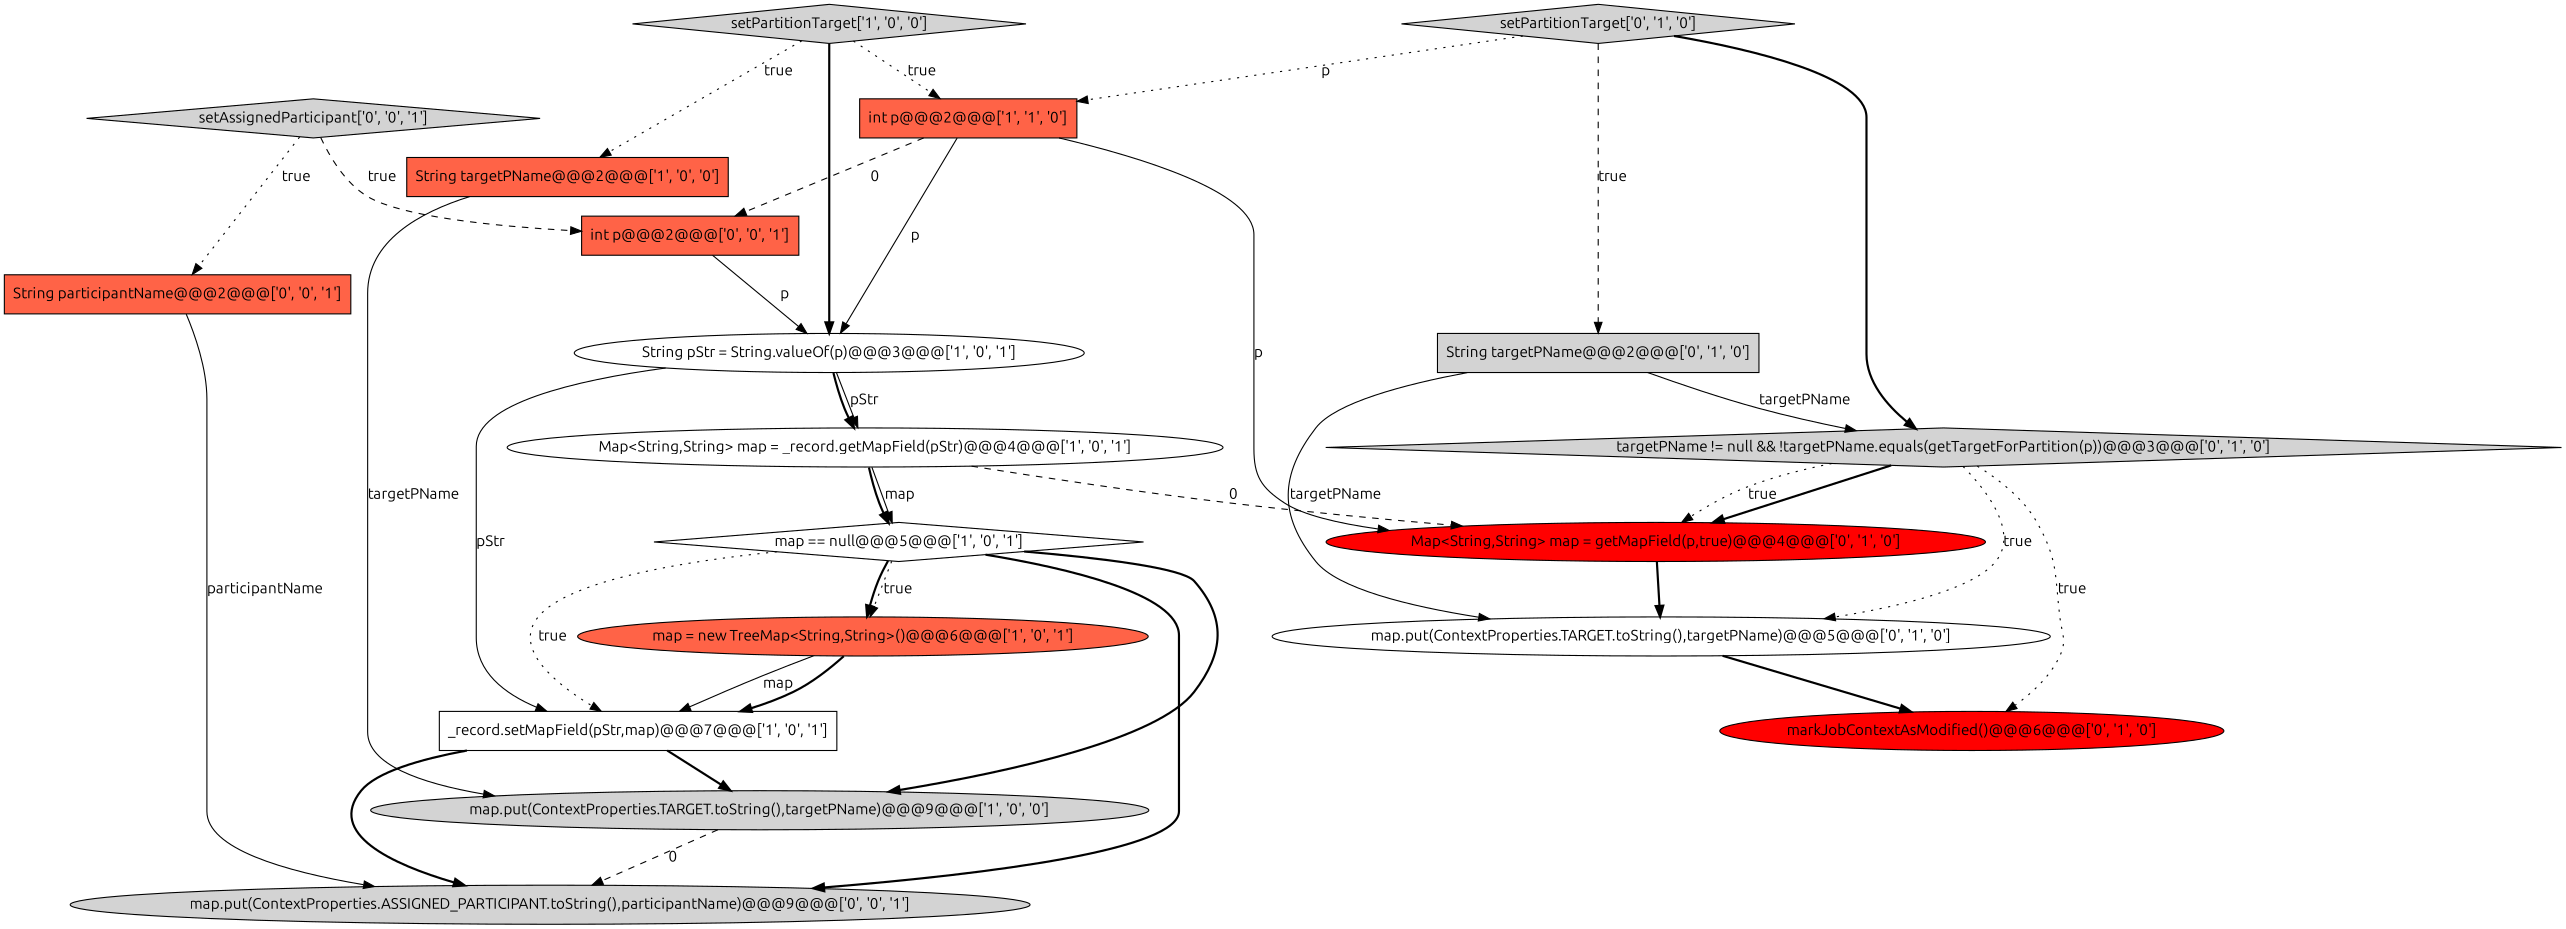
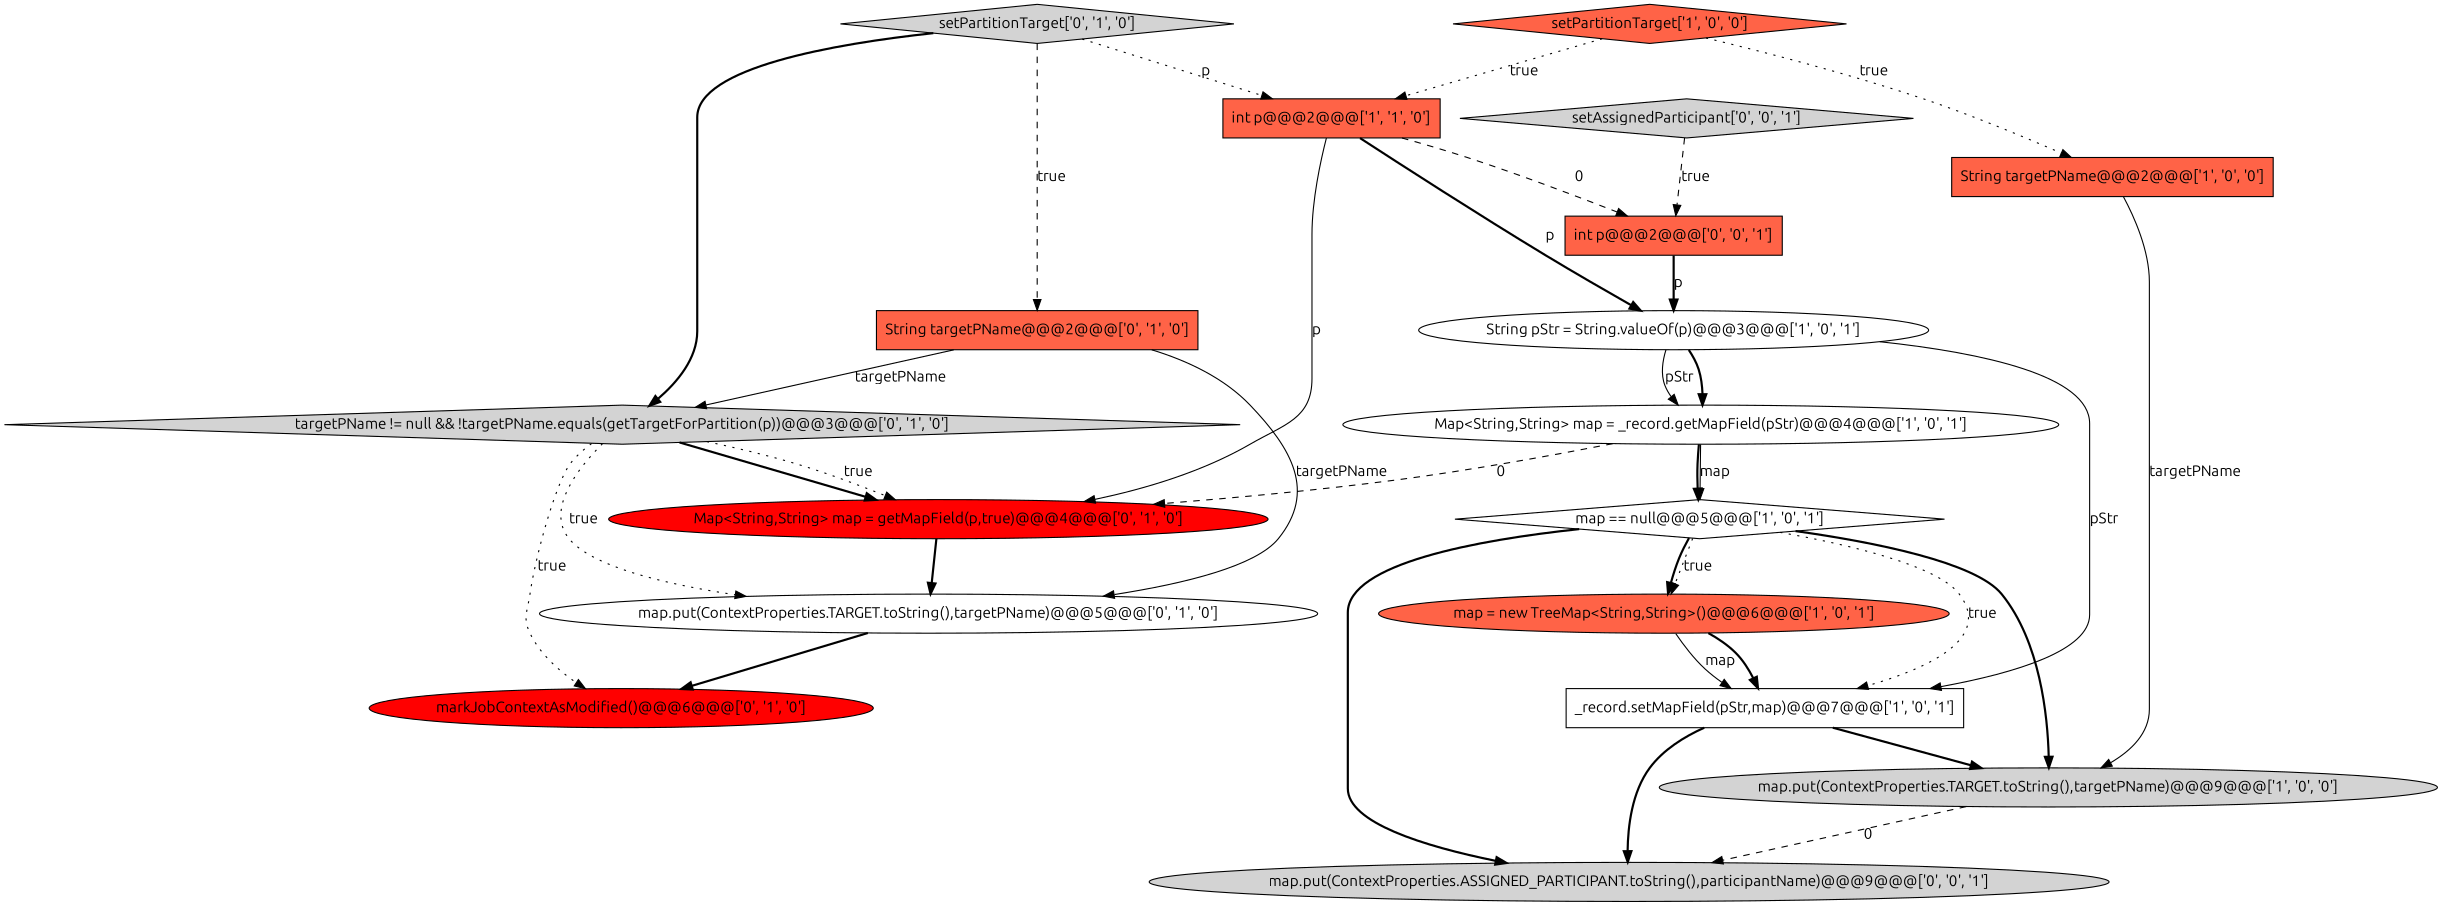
  digraph {
    fontname=Ubuntu
    node [fillcolor=tomato fontname=Ubuntu shape=ellipse style=filled]
    edge [fontname=Ubuntu style=bold]
-   n1 [fillcolor=lightgray label="String targetPName@@@2@@@['0', '1', '0']" shape=box]
+   n1 [label="String targetPName@@@2@@@['0', '1', '0']" shape=box]
    n2 [fillcolor=white label="map.put(ContextProperties.TARGET.toString(),targetPName)@@@5@@@['0', '1', '0']"]
    n3 [fillcolor=lightgray label="targetPName != null && !targetPName.equals(getTargetForPartition(p))@@@3@@@['0', '1', '0']" shape=diamond]
    n4 [fillcolor=red label="markJobContextAsModified()@@@6@@@['0', '1', '0']"]
    n5 [fillcolor=red label="Map<String,String> map = getMapField(p,true)@@@4@@@['0', '1', '0']"]
    n6 [fillcolor=white label="map == null@@@5@@@['1', '0', '1']" shape=diamond]
    n7 [fillcolor=white label="_record.setMapField(pStr,map)@@@7@@@['1', '0', '1']" shape=box]
    n8 [label="map = new TreeMap<String,String>()@@@6@@@['1', '0', '1']"]
    n9 [fillcolor=lightgray label="map.put(ContextProperties.TARGET.toString(),targetPName)@@@9@@@['1', '0', '0']"]
    n10 [fillcolor=lightgray label="map.put(ContextProperties.ASSIGNED_PARTICIPANT.toString(),participantName)@@@9@@@['0', '0', '1']"]
    n11 [label="int p@@@2@@@['0', '0', '1']" shape=box]
    n12 [fillcolor=white label="String pStr = String.valueOf(p)@@@3@@@['1', '0', '1']"]
    n13 [fillcolor=white label="Map<String,String> map = _record.getMapField(pStr)@@@4@@@['1', '0', '1']"]
-   n14 [label="String participantName@@@2@@@['0', '0', '1']" shape=box]
    n15 [label="String targetPName@@@2@@@['1', '0', '0']" shape=box]
    n16 [fillcolor=lightgray label="setAssignedParticipant['0', '0', '1']" shape=diamond]
-   n17 [fillcolor=lightgray label="setPartitionTarget['1', '0', '0']" shape=diamond]
+   n17 [label="setPartitionTarget['1', '0', '0']" shape=diamond]
    n18 [label="int p@@@2@@@['1', '1', '0']" shape=box]
    n19 [fillcolor=lightgray label="setPartitionTarget['0', '1', '0']" shape=diamond]
    n1 -> n2 [label=targetPName style=solid]
    n1 -> n3 [label=targetPName style=solid]
    n2 -> n4
    n3 -> n2 [label=true style=dotted]
    n3 -> n4 [label=true style=dotted]
    n3 -> n5
    n3 -> n5 [label=true style=dotted]
    n5 -> n2
    n6 -> n7 [label=true style=dotted]
    n6 -> n8
    n6 -> n8 [label=true style=dotted]
    n6 -> n9
    n6 -> n10
    n7 -> n9
    n7 -> n10
    n8 -> n7 [label=map style=solid]
    n8 -> n7
    n9 -> n10 [label=0 style=dashed]
-   n11 -> n12 [label=p style=solid]
+   n11 -> n12 [label=p]
    n12 -> n7 [label=pStr style=solid]
    n12 -> n13
    n12 -> n13 [label=pStr style=solid]
    n13 -> n5 [label=0 style=dashed]
    n13 -> n6
    n13 -> n6 [label=map style=solid]
-   n14 -> n10 [label=participantName style=solid]
    n15 -> n9 [label=targetPName style=solid]
    n16 -> n11 [label=true style=dashed]
-   n16 -> n14 [label=true style=dotted]
-   n17 -> n12
    n17 -> n15 [label=true style=dotted]
    n17 -> n18 [label=true style=dotted]
    n18 -> n5 [label=p style=solid]
    n18 -> n11 [label=0 style=dashed]
-   n18 -> n12 [label=p style=solid]
+   n18 -> n12 [label=p]
    n19 -> n1 [label=true style=dashed]
    n19 -> n3
    n19 -> n18 [label=p style=dotted]
  }
